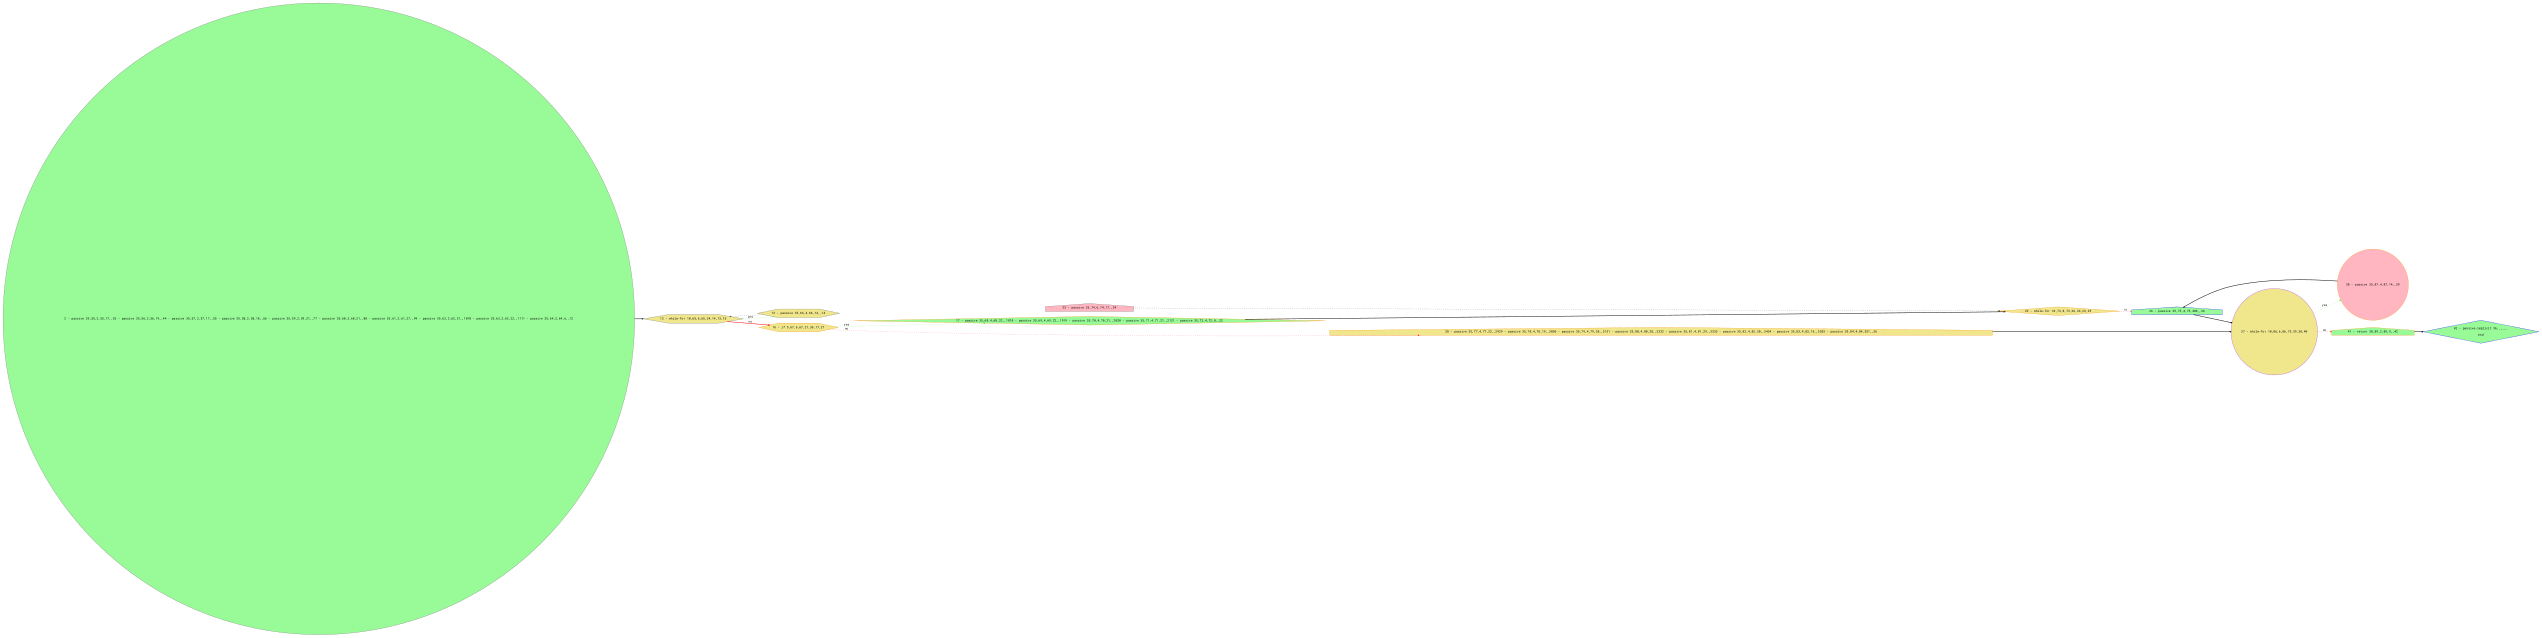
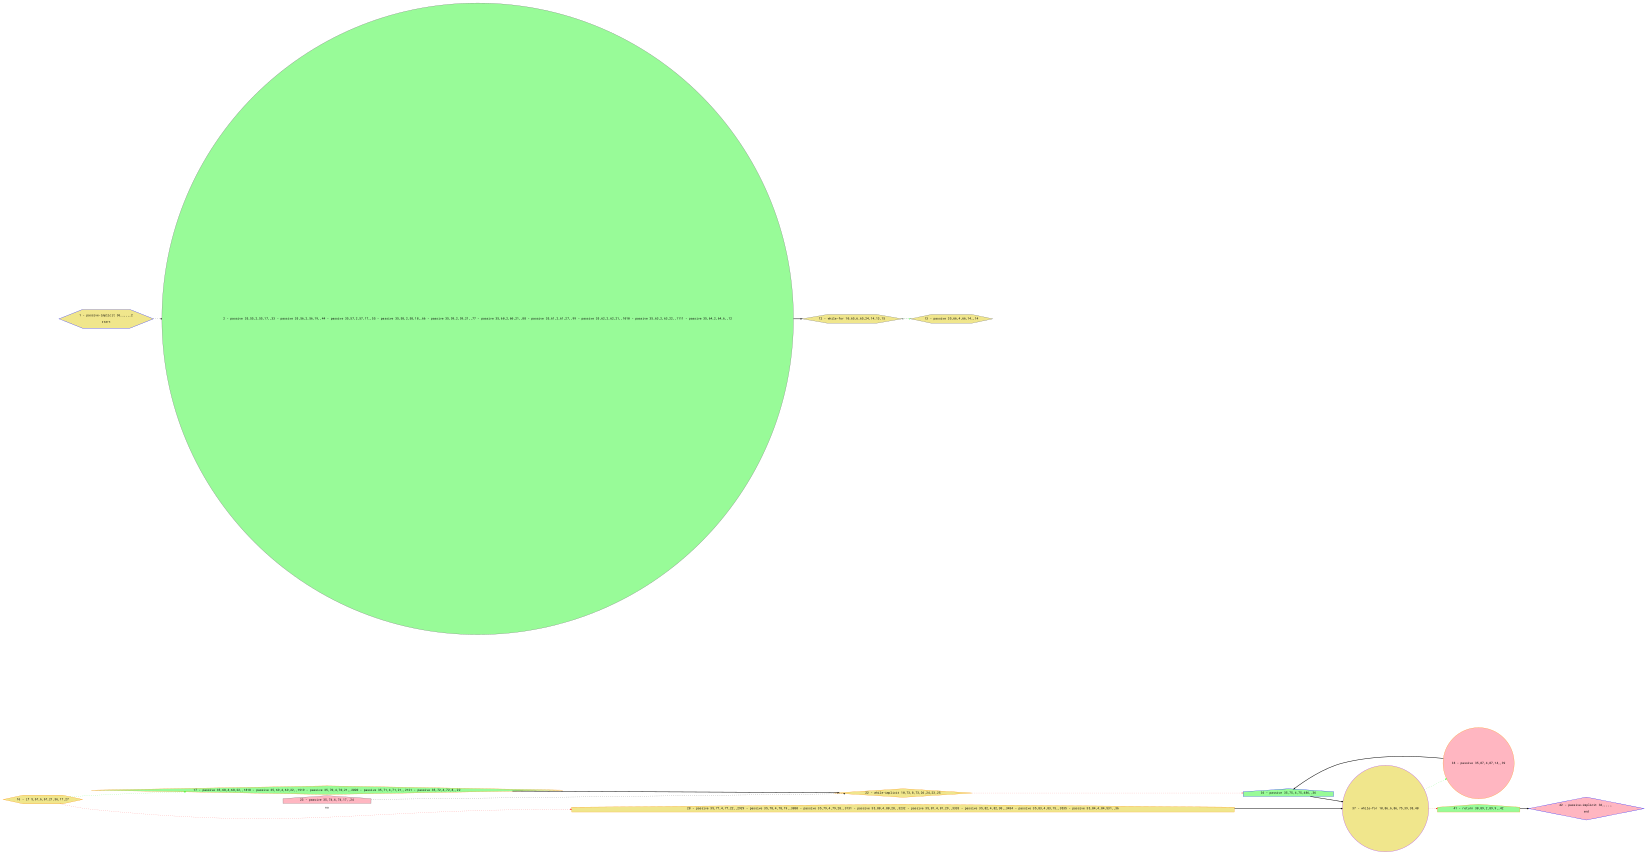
  digraph {
    bgcolor=white
    compound=true
    fillcolor="#FFFFCC"
    fontname="Roboto Mono"
    fontsize=12
    pack=true
    packmode=clust
    rankdir=LR
    style="rounded,filled"
    node [color=darkorange compound=true fillcolor=khaki fixedsize=false fontname="Roboto Mono" fontsize=12 node_initialized=no shape=hexagon style=filled]
    edge [arrowhead=diamond arrowsize=0.5 arrowtail=none color="#000000" compound=true dir=forward fontcolor=black fontname="Roboto Mono" fontsize=12 style=dotted]
    n1 [color=gray40 fillcolor=palegreen label="2 - passive 35,55,2,55,17,,33 - passive 35,56,2,56,19,,44 - passive 35,57,2,57,17,,55 - passive 35,58,2,58,18,,66 - passive 35,59,2,59,21,,77 - passive 35,60,2,60,21,,88 - passive 35,61,2,61,27,,99 - passive 35,62,2,62,21,,1010 - passive 35,63,2,63,22,,1111 - passive 35,64,2,64,6,,12" shape=circle]
    n2 [color=gray40 label="12 - while-for 10,65,6,65,24,14,13,15"]
    n3 [color=gray40 label="13 - passive 35,66,4,66,14,,14"]
    n4 [label="16 - if 5,67,6,67,21,36,17,27"]
+   n5 [color=blue label="1 - passive-implicit 36,,,,,,2\n\nstart"]
    n6 [fillcolor=palegreen label="17 - passive 35,68,4,68,22,,1818 - passive 35,69,4,69,22,,1919 - passive 35,70,4,70,21,,2020 - passive 35,71,4,71,21,,2121 - passive 35,72,4,72,8,,22" shape=diamond]
    n7 [label="28 - passive 35,77,4,77,22,,2929 - passive 35,78,4,78,19,,3030 - passive 35,79,4,79,28,,3131 - passive 35,80,4,80,28,,3232 - passive 35,81,4,81,29,,3333 - passive 35,82,4,82,30,,3434 - passive 35,83,4,83,15,,3535 - passive 35,84,4,84,531,,36" shape=house]
-   n8 [label="22 - while-for 10,73,8,73,26,24,23,25" shape=diamond]
+   n8 [label="22 - while-implicit 10,73,8,73,26,24,23,25" shape=diamond]
    n9 [color=purple label="37 - while-for 10,86,6,86,75,39,38,40" shape=circle]
    n10 [color=blue fillcolor=palegreen label="26 - passive 35,75,4,75,486,,36" shape=house]
    n11 [fillcolor=lightpink label="38 - passive 35,87,4,87,14,,39" shape=circle]
    n12 [fillcolor=palegreen label="41 - return 30,89,2,89,9,,42" shape=house]
    n13 [color=gray40 fillcolor=lightpink label="23 - passive 35,74,6,74,17,,24" shape=house]
-   n14 [color=blue fillcolor=palegreen label="42 - passive-implicit 36,,,,,,\n\nend" shape=diamond]
+   n14 [color=blue fillcolor=lightpink label="42 - passive-implicit 36,,,,,,\n\nend" shape=diamond]
    n1 -> n2 [arrowhead=onormal style=bold]
    n2 -> n3 [arrowhead=onormal color="#00ff00" label=yes]
-   n2 -> n4 [color="#ff0000" label=no style=bold]
    n3 -> n2 [arrowhead=onormal]
    n4 -> n6 [color="#00ff00" label=yes]
    n4 -> n7 [color="#ff0000" label=no]
+   n5 -> n1
    n6 -> n8 [arrowhead=onormal style=bold]
    n7 -> n9 [style=bold]
    n8 -> n10 [arrowhead=onormal color="#ff0000" label=no]
    n9 -> n11 [color="#00ff00" label=yes]
-   n9 -> n12 [color="#ff0000" label=no]
+   n9 -> n12 [color="#ff0000" label=yes]
    n10 -> n9 [style=bold]
    n11 -> n10 [arrowhead=onormal style=bold]
    n12 -> n14 [style=bold]
    n13 -> n8
  }
